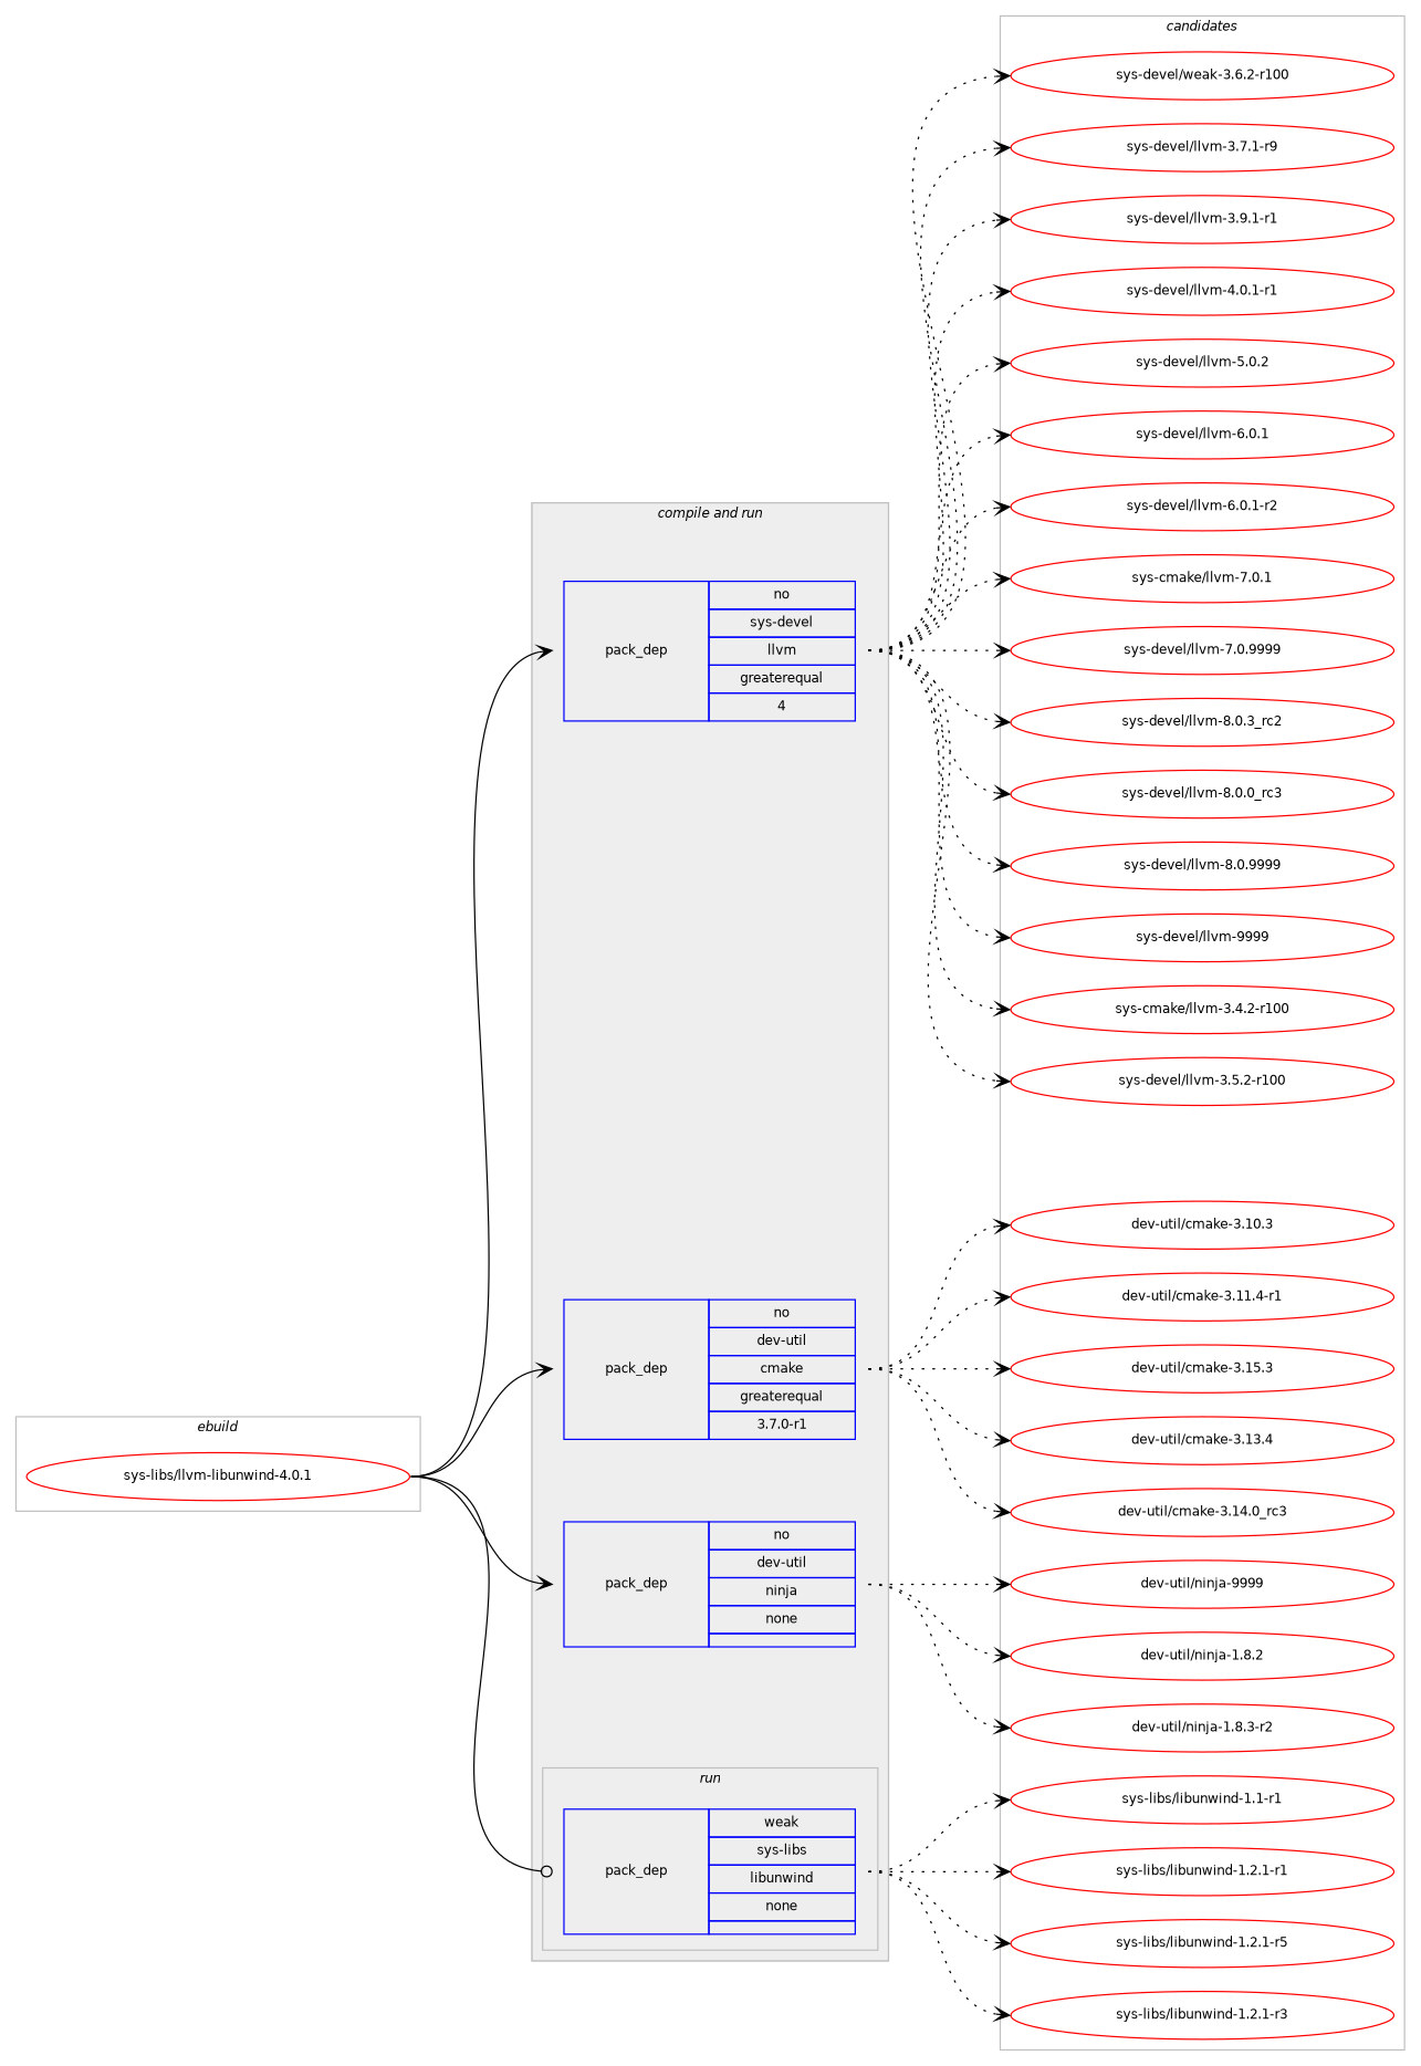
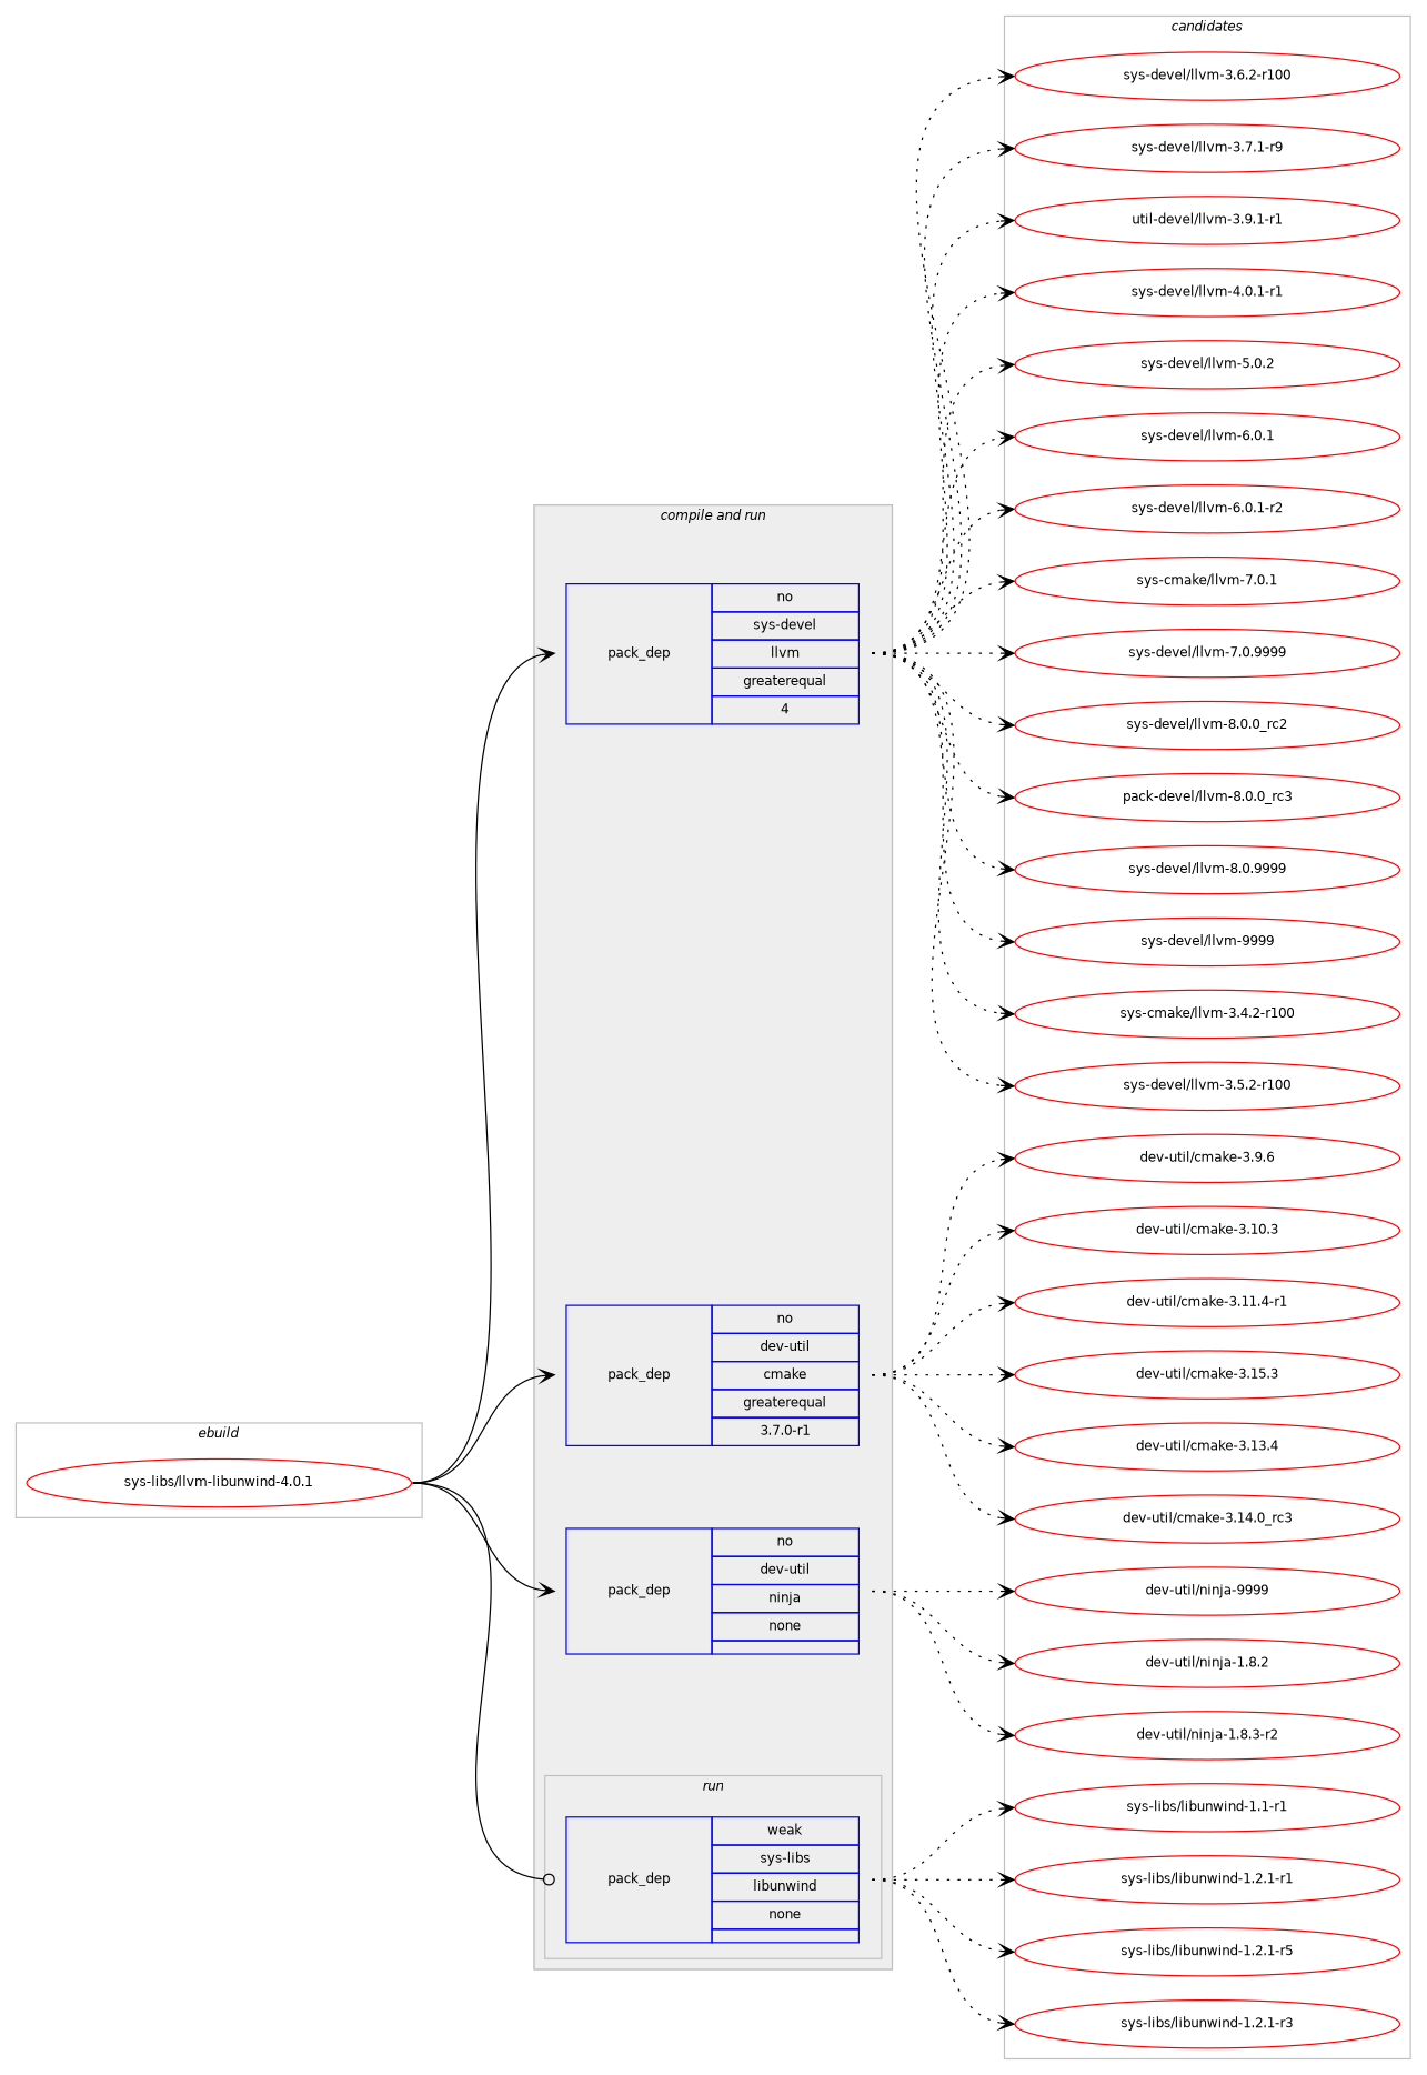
  digraph {
    compound=true
    concentrate=true
    fontname=Helvetica
    fontsize=10
    newrank=true
    rankdir=LR
    ranksep=1.5
    node [color=red fontname=Helvetica fontsize=10]
    edge [arrowhead=vee headport=w style=dotted tailport=e weight=100]
    n1 [label="sys-libs/llvm-libunwind-4.0.1" width=4]
    n2 [color=blue label=<<TABLE BORDER="0" CELLBORDER="1" CELLSPACING="0" CELLPADDING="4" WIDTH="220"><TR><TD ROWSPAN="6" CELLPADDING="30">pack_dep</TD></TR><TR><TD WIDTH="110">no</TD></TR><TR><TD>sys-devel</TD></TR><TR><TD>llvm</TD></TR><TR><TD>greaterequal</TD></TR><TR><TD>4</TD></TR></TABLE>> shape=none]
    n3 [color=blue label=<<TABLE BORDER="0" CELLBORDER="1" CELLSPACING="0" CELLPADDING="4" WIDTH="220"><TR><TD ROWSPAN="6" CELLPADDING="30">pack_dep</TD></TR><TR><TD WIDTH="110">no</TD></TR><TR><TD>dev-util</TD></TR><TR><TD>cmake</TD></TR><TR><TD>greaterequal</TD></TR><TR><TD>3.7.0-r1</TD></TR></TABLE>> shape=none]
    n4 [color=blue label=<<TABLE BORDER="0" CELLBORDER="1" CELLSPACING="0" CELLPADDING="4" WIDTH="220"><TR><TD ROWSPAN="6" CELLPADDING="30">pack_dep</TD></TR><TR><TD WIDTH="110">no</TD></TR><TR><TD>dev-util</TD></TR><TR><TD>ninja</TD></TR><TR><TD>none</TD></TR><TR><TD></TD></TR></TABLE>> shape=none]
    n5 [color=blue label=<<TABLE BORDER="0" CELLBORDER="1" CELLSPACING="0" CELLPADDING="4" WIDTH="220"><TR><TD ROWSPAN="6" CELLPADDING="30">pack_dep</TD></TR><TR><TD WIDTH="110">weak</TD></TR><TR><TD>sys-libs</TD></TR><TR><TD>libunwind</TD></TR><TR><TD>none</TD></TR><TR><TD></TD></TR></TABLE>> shape=none]
    n6 [label="dev-util/cmake-3.10.3" width=4]
    n7 [label="dev-util/cmake-3.11.4-r1" width=4]
    n8 [label="dev-util/cmake-3.15.3" width=4]
    n9 [label="dev-util/cmake-3.13.4" width=4]
    n10 [label="dev-util/cmake-3.14.0_rc3" width=4]
+   n11 [label="dev-util/cmake-3.9.6" width=4]
    n12 [label="dev-util/ninja-1.8.2" width=4]
    n13 [label="dev-util/ninja-1.8.3-r2" width=4]
    n14 [label="dev-util/ninja-9999" width=4]
    n15 [label="sys-cmake/llvm-3.4.2-r100" width=4]
    n16 [label="sys-devel/llvm-3.5.2-r100" width=4]
-   n17 [label="sys-devel/weak-3.6.2-r100" width=4]
+   n17 [label="sys-devel/llvm-3.6.2-r100" width=4]
    n18 [label="sys-devel/llvm-3.7.1-r9" width=4]
-   n19 [label="sys-devel/llvm-3.9.1-r1" width=4]
+   n19 [label="util-devel/llvm-3.9.1-r1" width=4]
    n20 [label="sys-devel/llvm-4.0.1-r1" width=4]
    n21 [label="sys-devel/llvm-5.0.2" width=4]
    n22 [label="sys-devel/llvm-6.0.1" width=4]
    n23 [label="sys-devel/llvm-6.0.1-r2" width=4]
    n24 [label="sys-cmake/llvm-7.0.1" width=4]
    n25 [label="sys-devel/llvm-7.0.9999" width=4]
-   n26 [label="sys-devel/llvm-8.0.3_rc2" width=4]
-   n27 [label="sys-devel/llvm-8.0.0_rc3" width=4]
+   n26 [label="sys-devel/llvm-8.0.0_rc2" width=4]
+   n27 [label="pack-devel/llvm-8.0.0_rc3" width=4]
    n28 [label="sys-devel/llvm-8.0.9999" width=4]
    n29 [label="sys-devel/llvm-9999" width=4]
    n30 [label="sys-libs/libunwind-1.1-r1" width=4]
    n31 [label="sys-libs/libunwind-1.2.1-r1" width=4]
    n32 [label="sys-libs/libunwind-1.2.1-r5" width=4]
    n33 [label="sys-libs/libunwind-1.2.1-r3" width=4]
    subgraph cluster_1 {
      color=gray
      label=<<i>ebuild</i>>
      rank=same
      n1
    }
    subgraph cluster_2 {
      color=gray
      label=<<i>dependencies</i>>
      subgraph cluster_3 {
        color=gray
        fillcolor="#eeeeee"
        label=<<i>compile</i>>
        style=filled
        subgraph sub_4 {
          color=gray
          fillcolor="#eeeeee"
          label=<<i>compile</i>>
          style=filled
          n2
        }
        subgraph sub_5 {
          color=gray
          fillcolor="#eeeeee"
          label=<<i>compile</i>>
          style=filled
          n3
        }
        subgraph sub_6 {
          color=gray
          fillcolor="#eeeeee"
          label=<<i>compile</i>>
          style=filled
          n4
        }
      }
      subgraph cluster_7 {
        color=gray
        fillcolor="#eeeeee"
        label=<<i>compile and run</i>>
        style=filled
      }
      subgraph cluster_8 {
        color=gray
        fillcolor="#eeeeee"
        label=<<i>run</i>>
        style=filled
        subgraph sub_9 {
          color=gray
          fillcolor="#eeeeee"
          label=<<i>run</i>>
          style=filled
          n5
        }
      }
    }
    subgraph cluster_10 {
      color=gray
      label=<<i>candidates</i>>
      rank=same
      subgraph sub_11 {
        color=black
        label=<<i>candidates</i>>
        nodesep=1
        rank=same
        n6
        n7
        n8
        n9
        n10
+       n11
      }
      subgraph sub_12 {
        color=black
        label=<<i>candidates</i>>
        nodesep=1
        rank=same
        n12
        n13
        n14
      }
      subgraph sub_13 {
        color=black
        label=<<i>candidates</i>>
        nodesep=1
        rank=same
        n15
        n16
        n17
        n18
        n19
        n20
        n21
        n22
        n23
        n24
        n25
        n26
        n27
        n28
        n29
      }
      subgraph sub_14 {
        color=black
        label=<<i>candidates</i>>
        nodesep=1
        rank=same
        n30
        n31
        n32
        n33
      }
    }
    n1 -> n2 [style=solid weight=20]
    n1 -> n3 [style=solid weight=20]
    n1 -> n4 [style=solid weight=20]
    n1 -> n5 [arrowhead=odot style=solid weight=20]
    n2 -> n15
    n2 -> n16
    n2 -> n17
    n2 -> n18
    n2 -> n19
    n2 -> n20
    n2 -> n21
    n2 -> n22
    n2 -> n23
    n2 -> n24
    n2 -> n25
    n2 -> n26
    n2 -> n27
    n2 -> n28
    n2 -> n29
    n3 -> n6
    n3 -> n7
    n3 -> n8
    n3 -> n9
    n3 -> n10
+   n3 -> n11
    n4 -> n12
    n4 -> n13
    n4 -> n14
    n5 -> n30
    n5 -> n31
    n5 -> n32
    n5 -> n33
  }
